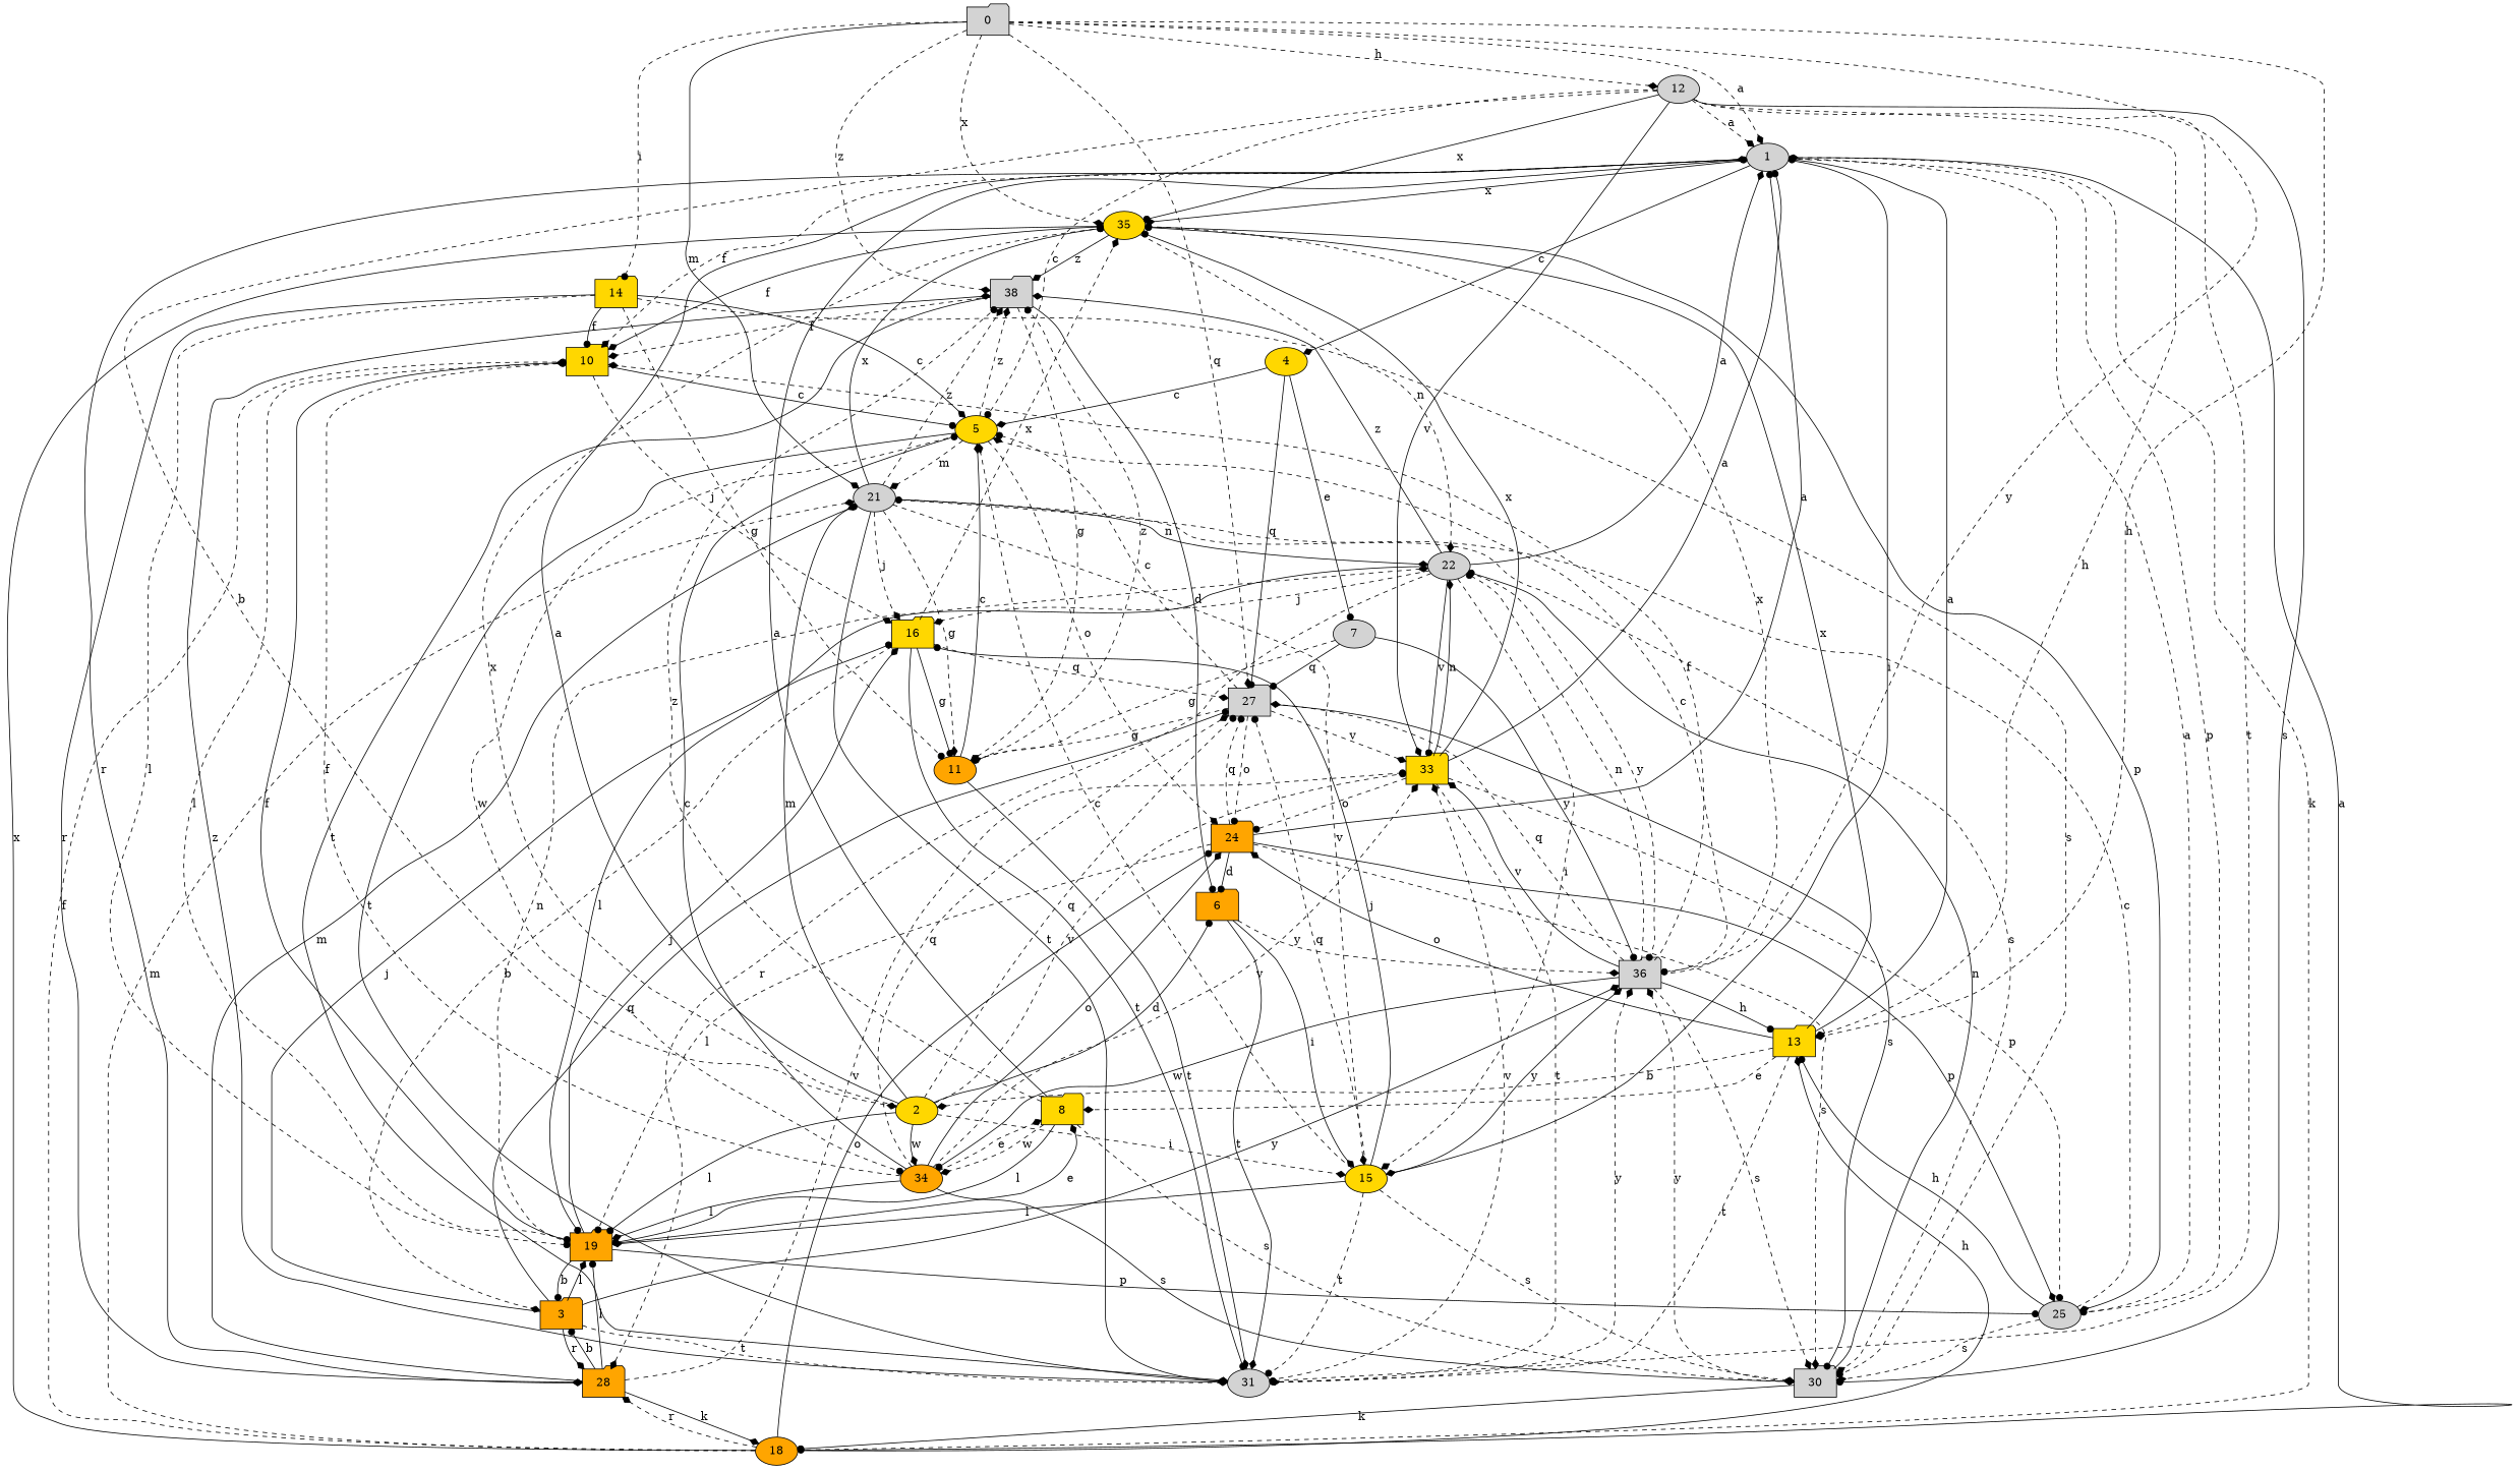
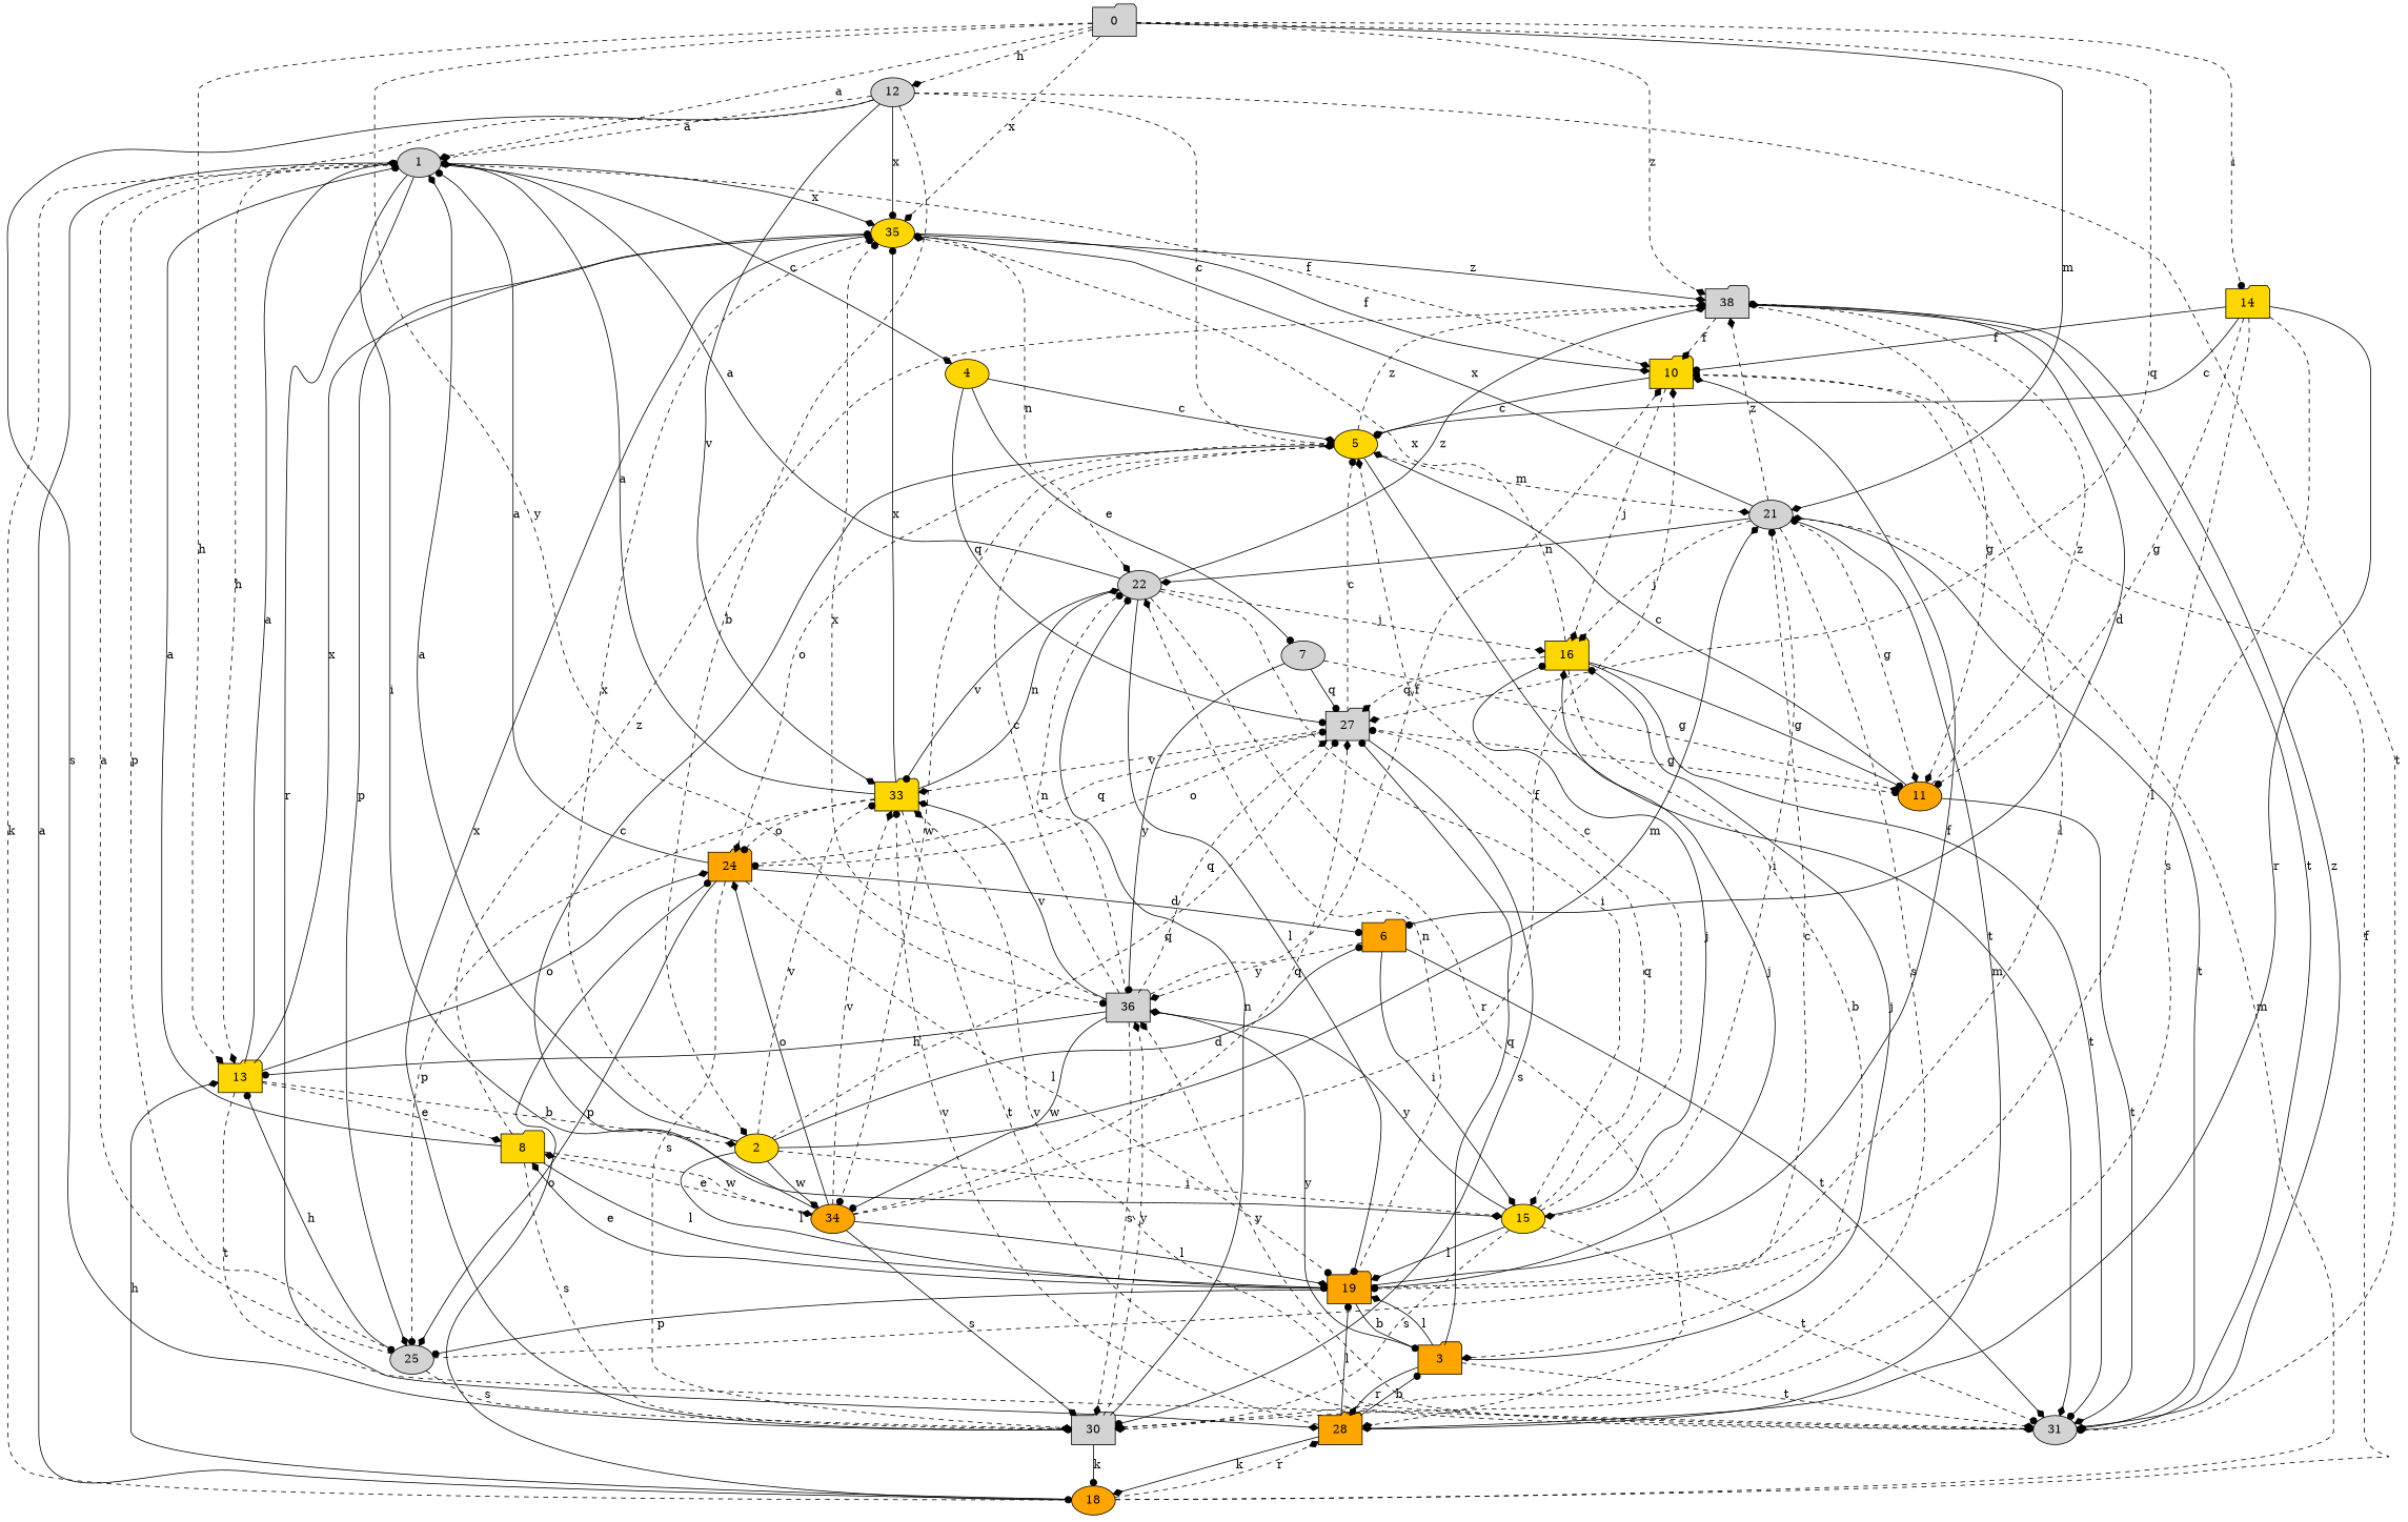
  strict digraph {
    node [fillcolor=lightgrey shape=folder style=filled]
    edge [arrowhead=diamond style=dashed]
    1 [shape=ellipse]
    0
    12 [shape=ellipse]
    13 [fillcolor=gold]
    14 [fillcolor=gold]
    21 [shape=ellipse]
    27
    35 [fillcolor=gold shape=ellipse]
    36
    38
    4 [fillcolor=gold shape=ellipse]
    10 [fillcolor=gold]
    15 [fillcolor=gold shape=ellipse]
    18 [fillcolor=orange shape=ellipse]
    25 [shape=ellipse]
    28 [fillcolor=orange]
    2 [fillcolor=gold shape=ellipse]
    33 [fillcolor=gold]
    31 [shape=ellipse]
    5 [fillcolor=gold shape=ellipse]
    30
    24 [fillcolor=orange]
    8 [fillcolor=gold]
    19 [fillcolor=orange]
    11 [fillcolor=orange shape=ellipse]
    16 [fillcolor=gold]
    22 [shape=ellipse]
    34 [fillcolor=orange shape=ellipse]
    6 [fillcolor=orange]
    7 [shape=ellipse]
    3 [fillcolor=orange]
    1 -> 35 [label=x style=solid]
    1 -> 4 [label=c style=solid]
    1 -> 10 [label=f]
    1 -> 15 [label=i style=solid]
    1 -> 18 [arrowhead=dot label=k]
    1 -> 25 [arrowhead=dot label=p]
    1 -> 28 [label=r style=solid]
    0 -> 1 [label=a]
    0 -> 12 [label=h]
    0 -> 13 [label=h]
    0 -> 14 [arrowhead=dot label=i]
    0 -> 21 [label=m style=solid]
    0 -> 27 [label=q]
    0 -> 35 [label=x]
    0 -> 36 [arrowhead=dot label=y]
    0 -> 38 [label=z]
    12 -> 1 [label=a]
    12 -> 13 [label=h]
    12 -> 35 [arrowhead=dot label=x style=solid]
    12 -> 2 [label=b]
    12 -> 33 [label=v style=solid]
    12 -> 31 [arrowhead=dot label=t]
    12 -> 5 [arrowhead=dot label=c]
    12 -> 30 [arrowhead=dot label=s style=solid]
    13 -> 1 [arrowhead=dot label=a style=solid]
    13 -> 35 [arrowhead=dot label=x style=solid]
    13 -> 2 [label=b]
    13 -> 31 [arrowhead=dot label=t]
    13 -> 24 [label=o style=solid]
    13 -> 8 [label=e]
    14 -> 10 [arrowhead=dot label=f style=solid]
    14 -> 28 [label=r style=solid]
    14 -> 5 [label=c style=solid]
    14 -> 30 [arrowhead=dot label=s]
    14 -> 19 [arrowhead=dot label=l]
    14 -> 11 [arrowhead=dot label=g]
    21 -> 35 [arrowhead=dot label=x style=solid]
    21 -> 38 [label=z]
-   21 -> 15 [label=v]
+   21 -> 15 [label=i]
    21 -> 31 [label=t style=solid]
    21 -> 30 [label=s]
    21 -> 11 [label=g]
    21 -> 16 [label=j]
    21 -> 22 [label=n style=solid]
    27 -> 33 [label=v]
    27 -> 5 [arrowhead=dot label=c]
    27 -> 30 [arrowhead=dot label=s style=solid]
    27 -> 24 [arrowhead=dot label=o]
    27 -> 11 [arrowhead=dot label=g]
    35 -> 38 [label=z style=solid]
    35 -> 10 [label=f style=solid]
    35 -> 25 [label=p style=solid]
    35 -> 22 [label=n]
    36 -> 13 [arrowhead=dot label=h style=solid]
    36 -> 27 [label=q]
    36 -> 35 [arrowhead=dot label=x]
    36 -> 10 [label=f]
    36 -> 33 [label=v style=solid]
    36 -> 5 [label=c]
    36 -> 30 [label=s]
    36 -> 22 [arrowhead=dot label=n]
    36 -> 34 [arrowhead=dot label=w style=solid]
    38 -> 10 [label=f]
    38 -> 31 [label=t style=solid]
    38 -> 11 [label=g]
    38 -> 6 [arrowhead=dot label=d style=solid]
    4 -> 27 [arrowhead=dot label=q style=solid]
    4 -> 5 [label=c style=solid]
    4 -> 7 [arrowhead=dot label=e style=solid]
    10 -> 5 [arrowhead=dot label=c style=solid]
    10 -> 19 [arrowhead=dot label=l]
    10 -> 16 [label=j]
    15 -> 27 [arrowhead=dot label=q]
    15 -> 36 [label=y style=solid]
    15 -> 31 [arrowhead=dot label=t]
    15 -> 5 [label=c]
    15 -> 30 [label=s]
    15 -> 19 [label=l style=solid]
    15 -> 16 [arrowhead=dot label=j style=solid]
    18 -> 1 [label=a style=solid]
    18 -> 13 [label=h style=solid]
    18 -> 21 [label=m]
    18 -> 10 [arrowhead=dot label=f]
    18 -> 28 [label=r]
    18 -> 24 [arrowhead=dot label=o style=solid]
    25 -> 1 [arrowhead=dot label=a]
    25 -> 13 [arrowhead=dot label=h style=solid]
    25 -> 21 [arrowhead=dot label=c]
    25 -> 30 [label=s]
    28 -> 21 [arrowhead=dot label=m style=solid]
    28 -> 18 [label=k style=solid]
    28 -> 33 [arrowhead=dot label=v]
    28 -> 19 [arrowhead=dot label=l style=solid]
    28 -> 3 [arrowhead=dot label=b style=solid]
    2 -> 1 [label=a style=solid]
    2 -> 21 [label=m style=solid]
    2 -> 27 [arrowhead=dot label=q]
    2 -> 35 [arrowhead=dot label=x]
    2 -> 15 [label=i]
    2 -> 33 [arrowhead=dot label=v]
    2 -> 19 [arrowhead=dot label=l style=solid]
    2 -> 34 [label=w style=solid]
    2 -> 6 [arrowhead=dot label=d style=solid]
    33 -> 1 [arrowhead=dot label=a style=solid]
    33 -> 35 [arrowhead=dot label=x style=solid]
    33 -> 25 [arrowhead=dot label=p]
    33 -> 31 [label=t]
    33 -> 24 [arrowhead=dot label=o]
    33 -> 22 [label=n style=solid]
    31 -> 36 [label=y]
    31 -> 38 [label=z style=solid]
    31 -> 33 [label=v]
    5 -> 21 [label=m]
    5 -> 38 [label=z]
    5 -> 31 [label=t style=solid]
    5 -> 24 [label=o]
    5 -> 34 [arrowhead=dot label=w]
-   18 -> 35 [arrowhead=dot label=x style=solid]
+   30 -> 35 [arrowhead=dot label=x style=solid]
    30 -> 36 [label=y]
    30 -> 18 [arrowhead=dot label=k style=solid]
    30 -> 22 [arrowhead=dot label=n style=solid]
    24 -> 1 [arrowhead=dot label=a style=solid]
    24 -> 27 [arrowhead=dot label=q]
    24 -> 25 [label=p style=solid]
    24 -> 30 [label=s]
    24 -> 19 [arrowhead=dot label=l]
    24 -> 6 [arrowhead=dot label=d style=solid]
    8 -> 1 [arrowhead=dot label=a style=solid]
    8 -> 38 [arrowhead=dot label=z]
    8 -> 30 [label=s]
    8 -> 19 [arrowhead=dot label=l style=solid]
    8 -> 34 [label=w]
    19 -> 10 [label=f style=solid]
    19 -> 25 [arrowhead=dot label=p style=solid]
    19 -> 8 [label=e style=solid]
    19 -> 16 [label=j style=solid]
    19 -> 22 [label=n]
    19 -> 3 [arrowhead=dot label=b style=solid]
    11 -> 38 [arrowhead=dot label=z]
    11 -> 31 [label=t style=solid]
    11 -> 5 [label=c style=solid]
    16 -> 27 [label=q]
    16 -> 35 [label=x]
    16 -> 31 [arrowhead=dot label=t style=solid]
    16 -> 11 [arrowhead=dot label=g style=solid]
    16 -> 3 [label=b]
    22 -> 1 [label=a style=solid]
-   22 -> 36 [arrowhead=dot label=y]
    22 -> 38 [label=z style=solid]
    22 -> 15 [label=i]
    22 -> 28 [label=r]
    22 -> 33 [arrowhead=dot label=v style=solid]
    22 -> 19 [arrowhead=dot label=l style=solid]
    22 -> 16 [label=j]
    34 -> 27 [label=q]
-   34 -> 10 [arrowhead=dot label=f]
+   34 -> 10 [label=f]
    34 -> 33 [label=v]
    34 -> 5 [arrowhead=dot label=c style=solid]
    34 -> 30 [label=s style=solid]
    34 -> 24 [label=o style=solid]
    34 -> 8 [label=e]
    34 -> 19 [label=l style=solid]
    6 -> 36 [label=y]
    6 -> 15 [label=i style=solid]
    6 -> 31 [label=t style=solid]
    7 -> 27 [arrowhead=dot label=q style=solid]
    7 -> 36 [arrowhead=dot label=y style=solid]
    7 -> 11 [label=g]
    3 -> 27 [arrowhead=dot label=q style=solid]
    3 -> 36 [label=y style=solid]
    3 -> 28 [label=r style=solid]
    3 -> 31 [label=t]
    3 -> 19 [label=l style=solid]
    3 -> 16 [arrowhead=dot label=j style=solid]
  }
